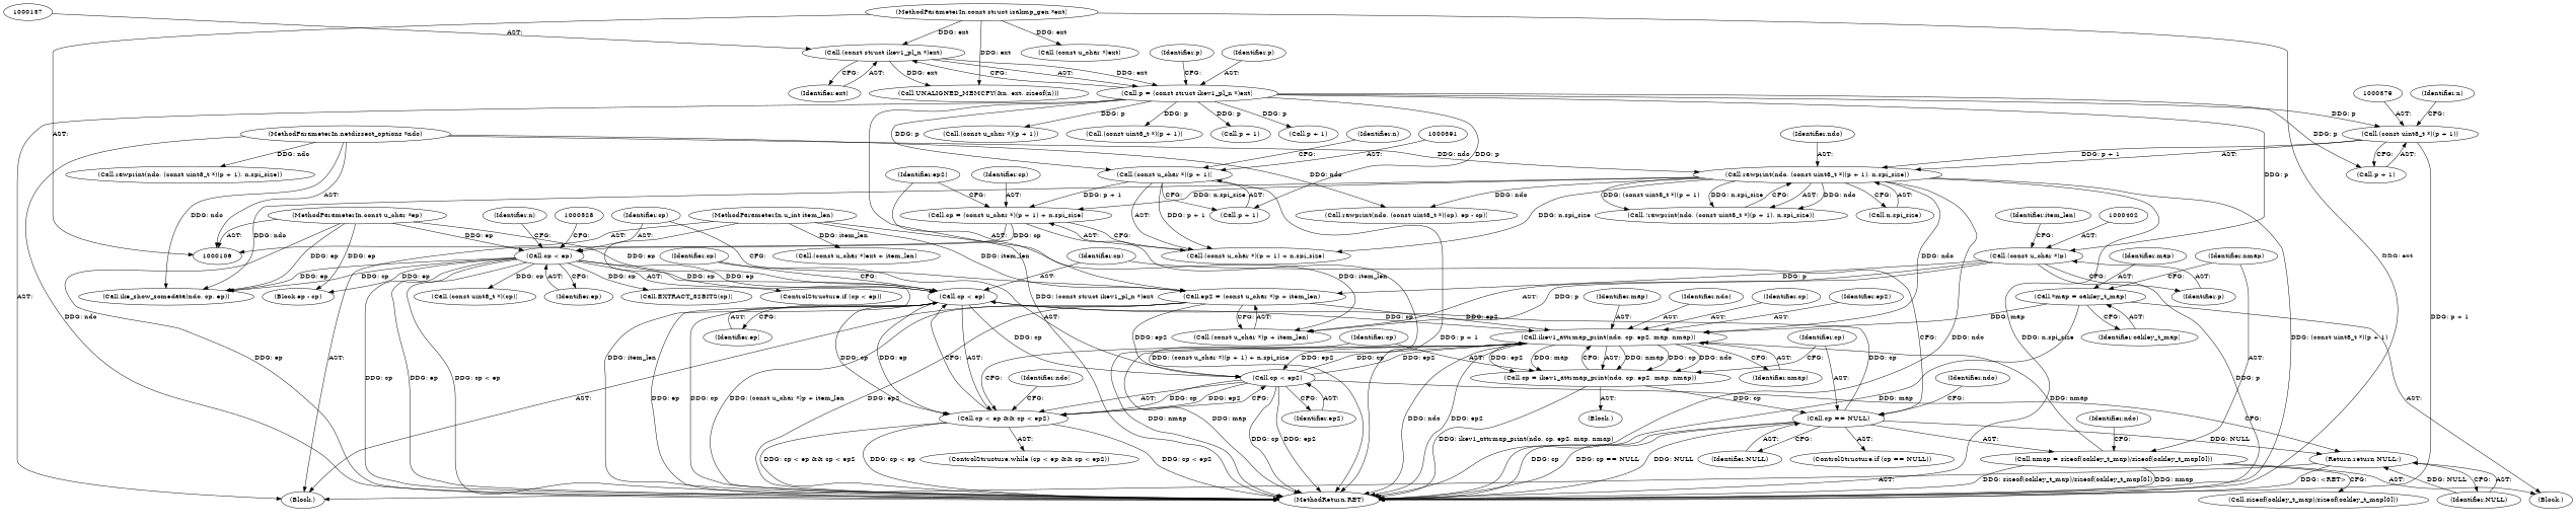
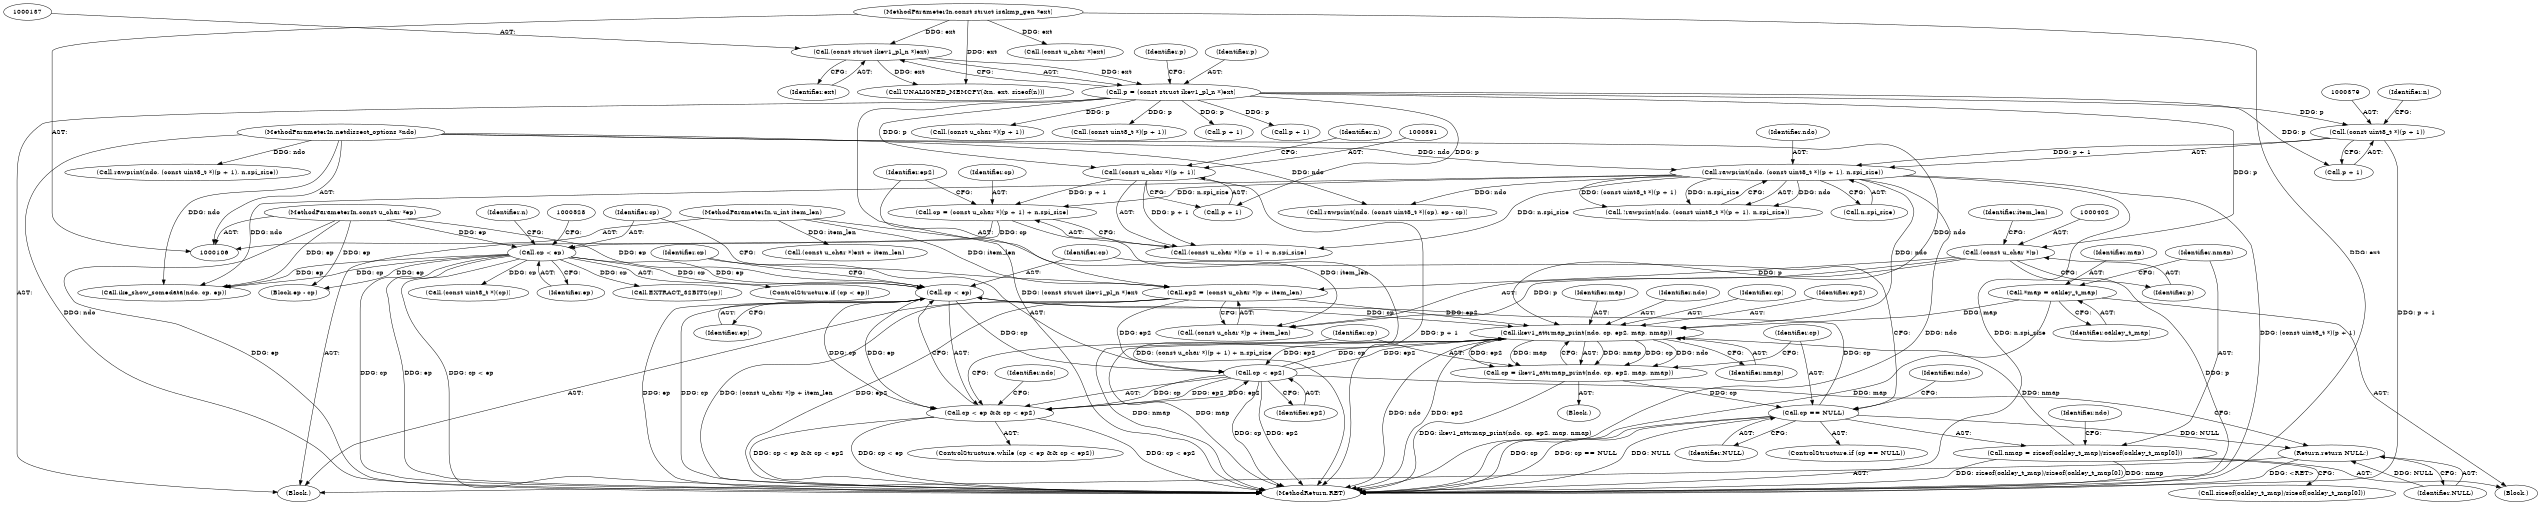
  digraph {
    n1 [label="(Call,cp < ep)"]
    n2 [label="(Call,ikev1_attrmap_print(ndo, cp, ep2, map, nmap))"]
    n3 [label="(Call,cp < ep2)"]
    n4 [label="(Call,cp < ep && cp < ep2)"]
    n5 [label="(MethodReturn,RET)"]
    n6 [label="(Identifier,ep)"]
    n7 [label="(Call,cp = ikev1_attrmap_print(ndo, cp, ep2, map, nmap))"]
    n8 [label="(Identifier,nmap)"]
    n9 [label="(Return,return NULL;)"]
    n10 [label="(Identifier,ep2)"]
    n11 [label="(ControlStructure,while (cp < ep && cp < ep2))"]
    n12 [label="(Call,cp == NULL)"]
    n13 [label="(Identifier,NULL)"]
    n14 [label="(ControlStructure,if (cp == NULL))"]
    n15 [label="(Call,nmap = sizeof(oakley_t_map)/sizeof(oakley_t_map[0]))"]
    n16 [label="(Block,)"]
    n17 [label="(Identifier,NULL)"]
    n18 [label="(Block,)"]
    n19 [label="(Call,rawprint(ndo, (const uint8_t *)(p + 1), n.spi_size))"]
    n20 [label="(Call,cp = (const u_char *)(p + 1) + n.spi_size)"]
    n21 [label="(Call,!rawprint(ndo, (const uint8_t *)(p + 1), n.spi_size))"]
    n22 [label="(Call,n.spi_size)"]
    n23 [label="(Call,(const u_char *)(p + 1) + n.spi_size)"]
    n24 [label="(Call,ike_show_somedata(ndo, cp, ep))"]
    n25 [label="(Call,rawprint(ndo, (const uint8_t *)(cp), ep - cp))"]
    n26 [label="(Call,cp < ep)"]
    n27 [label="(MethodParameterIn,netdissect_options *ndo)"]
    n28 [label="(Call,rawprint(ndo, (const uint8_t *)(p + 1), n.spi_size))"]
    1000106
    n30 [label="(Call,(const uint8_t *)(p + 1))"]
    n31 [label="(Call,p + 1)"]
    n32 [label="(Call,p = (const struct ikev1_pl_n *)ext)"]
    n33 [label="(Call,(const struct ikev1_pl_n *)ext)"]
    n34 [label="(Call,(const u_char *)(p + 1))"]
    n35 [label="(Call,(const u_char *)p)"]
    n36 [label="(Call,(const u_char *)(p + 1))"]
    n37 [label="(Call,(const uint8_t *)(p + 1))"]
    n38 [label="(Call,p + 1)"]
    n39 [label="(Call,p + 1)"]
    n40 [label="(Call,p + 1)"]
    n41 [label="(Call,UNALIGNED_MEMCPY(&n, ext, sizeof(n)))"]
    n42 [label="(Identifier,ext)"]
    n43 [label="(Call,ep2 = (const u_char *)p + item_len)"]
    n44 [label="(Call,(const u_char *)p + item_len)"]
    n45 [label="(Identifier,p)"]
    n46 [label="(MethodParameterIn,const struct isakmp_gen *ext)"]
    n47 [label="(Call,(const u_char *)ext)"]
    n48 [label="(Call,EXTRACT_32BITS(cp))"]
    n49 [label="(ControlStructure,if (cp < ep))"]
    n50 [label="(Block,ep - cp)"]
    n51 [label="(Identifier,ep)"]
    n52 [label="(Call,(const uint8_t *)(cp))"]
    n53 [label="(MethodParameterIn,const u_char *ep)"]
    n54 [label="(MethodParameterIn,u_int item_len)"]
    n55 [label="(Call,(const u_char *)ext + item_len)"]
    n56 [label="(Call,*map = oakley_t_map)"]
    n57 [label="(Identifier,oakley_t_map)"]
    n58 [label="(Block,)"]
    n59 [label="(Call,sizeof(oakley_t_map)/sizeof(oakley_t_map[0]))"]
    n60 [label="(Identifier,p)"]
    n61 [label="(Identifier,ndo)"]
    n62 [label="(Identifier,item_len)"]
    n63 [label="(Identifier,cp)"]
    n64 [label="(Identifier,map)"]
    n65 [label="(Identifier,cp)"]
    n66 [label="(Identifier,ndo)"]
    n67 [label="(Identifier,ndo)"]
    n68 [label="(Identifier,cp)"]
    n69 [label="(Identifier,map)"]
    n70 [label="(Identifier,n)"]
    n71 [label="(Identifier,cp)"]
    n72 [label="(Identifier,cp)"]
    n73 [label="(Identifier,n)"]
    n74 [label="(Identifier,nmap)"]
    n75 [label="(Identifier,p)"]
    n76 [label="(Identifier,n)"]
    n77 [label="(Identifier,ndo)"]
    n78 [label="(Identifier,ep2)"]
    n79 [label="(Identifier,ndo)"]
    n80 [label="(Identifier,ep2)"]
    n81 [label="(Identifier,cp)"]
    n82 [label="(Identifier,cp)"]
    1000379
    1000137
    1000528
    1000391
    1000402
    n1 -> n2 [label="DDG: cp"]
    n1 -> n3 [label="DDG: cp"]
    n1 -> n4 [label="AST: "]
    n1 -> n4 [label="DDG: cp"]
    n1 -> n4 [label="DDG: ep"]
    n1 -> n5 [label="DDG: ep"]
    n1 -> n5 [label="DDG: cp"]
    n1 -> n6 [label="CFG: "]
    n2 -> n3 [label="DDG: ep2"]
    n2 -> n5 [label="DDG: ep2"]
    n2 -> n5 [label="DDG: nmap"]
    n2 -> n5 [label="DDG: map"]
    n2 -> n5 [label="DDG: ndo"]
    n2 -> n7 [label="AST: "]
    n2 -> n7 [label="DDG: nmap"]
    n2 -> n7 [label="DDG: cp"]
    n2 -> n7 [label="DDG: ndo"]
    n2 -> n7 [label="DDG: ep2"]
    n2 -> n7 [label="DDG: map"]
    n2 -> n8 [label="CFG: "]
    n3 -> n2 [label="DDG: cp"]
    n3 -> n2 [label="DDG: ep2"]
    n3 -> n4 [label="AST: "]
    n3 -> n4 [label="DDG: cp"]
    n3 -> n4 [label="DDG: ep2"]
    n3 -> n5 [label="DDG: cp"]
    n3 -> n5 [label="DDG: ep2"]
    n3 -> n9 [label="CFG: "]
    n3 -> n10 [label="CFG: "]
    n4 -> n1 [label="CFG: "]
-   n4 -> n3 [label="CFG: "]
+   n4 -> n3 [label="DDG: ep2"]
    n4 -> n5 [label="DDG: cp < ep && cp < ep2"]
    n4 -> n5 [label="DDG: cp < ep"]
    n4 -> n5 [label="DDG: cp < ep2"]
    n4 -> n11 [label="AST: "]
    n6 -> n1 [label="AST: "]
    n7 -> n2 [label="CFG: "]
    n7 -> n5 [label="DDG: ikev1_attrmap_print(ndo, cp, ep2, map, nmap)"]
    n7 -> n12 [label="DDG: cp"]
    n7 -> n18 [label="AST: "]
    n8 -> n2 [label="AST: "]
    n9 -> n5 [label="DDG: <RET>"]
    n9 -> n16 [label="AST: "]
    n9 -> n17 [label="CFG: "]
    n10 -> n3 [label="AST: "]
    n12 -> n1 [label="DDG: cp"]
    n12 -> n5 [label="DDG: cp"]
    n12 -> n5 [label="DDG: cp == NULL"]
    n12 -> n5 [label="DDG: NULL"]
    n12 -> n9 [label="DDG: NULL"]
    n12 -> n13 [label="CFG: "]
    n12 -> n14 [label="AST: "]
    n12 -> n15 [label="AST: "]
    n13 -> n12 [label="AST: "]
    n15 -> n2 [label="DDG: nmap"]
    n15 -> n5 [label="DDG: sizeof(oakley_t_map)/sizeof(oakley_t_map[0])"]
    n15 -> n5 [label="DDG: nmap"]
    n15 -> n58 [label="AST: "]
    n15 -> n59 [label="CFG: "]
    n17 -> n9 [label="AST: "]
    n17 -> n9 [label="DDG: NULL"]
    n19 -> n2 [label="DDG: ndo"]
    n19 -> n5 [label="DDG: ndo"]
    n19 -> n5 [label="DDG: n.spi_size"]
    n19 -> n5 [label="DDG: (const uint8_t *)(p + 1)"]
    n19 -> n20 [label="DDG: n.spi_size"]
    n19 -> n21 [label="AST: "]
    n19 -> n21 [label="DDG: ndo"]
    n19 -> n21 [label="DDG: (const uint8_t *)(p + 1)"]
    n19 -> n21 [label="DDG: n.spi_size"]
    n19 -> n22 [label="CFG: "]
    n19 -> n23 [label="DDG: n.spi_size"]
    n19 -> n24 [label="DDG: ndo"]
    n19 -> n25 [label="DDG: ndo"]
    n20 -> n5 [label="DDG: (const u_char *)(p + 1) + n.spi_size"]
    n20 -> n16 [label="AST: "]
    n20 -> n23 [label="CFG: "]
    n20 -> n26 [label="DDG: cp"]
    n21 -> n19 [label="CFG: "]
    n22 -> n19 [label="AST: "]
    n23 -> n20 [label="AST: "]
    n26 -> n1 [label="DDG: cp"]
    n26 -> n1 [label="DDG: ep"]
    n26 -> n5 [label="DDG: cp"]
    n26 -> n5 [label="DDG: ep"]
    n26 -> n5 [label="DDG: cp < ep"]
    n26 -> n24 [label="DDG: cp"]
    n26 -> n24 [label="DDG: ep"]
    n26 -> n48 [label="DDG: cp"]
    n26 -> n49 [label="AST: "]
    n26 -> n50 [label="DDG: ep"]
    n26 -> n51 [label="CFG: "]
    n26 -> n52 [label="DDG: cp"]
+   n27 -> n2 [label="DDG: ndo"]
    n27 -> n5 [label="DDG: ndo"]
    n27 -> n19 [label="DDG: ndo"]
    n27 -> n24 [label="DDG: ndo"]
    n27 -> n25 [label="DDG: ndo"]
    n27 -> n28 [label="DDG: ndo"]
    n27 -> 1000106 [label="AST: "]
    n30 -> n5 [label="DDG: p + 1"]
    n30 -> n19 [label="AST: "]
    n30 -> n19 [label="DDG: p + 1"]
    n30 -> n31 [label="CFG: "]
    n31 -> n30 [label="AST: "]
    n32 -> n5 [label="DDG: (const struct ikev1_pl_n *)ext"]
    n32 -> n16 [label="AST: "]
    n32 -> n30 [label="DDG: p"]
    n32 -> n31 [label="DDG: p"]
    n32 -> n33 [label="CFG: "]
    n32 -> n34 [label="DDG: p"]
    n32 -> n35 [label="DDG: p"]
    n32 -> n36 [label="DDG: p"]
    n32 -> n37 [label="DDG: p"]
    n32 -> n38 [label="DDG: p"]
    n32 -> n39 [label="DDG: p"]
    n32 -> n40 [label="DDG: p"]
    n33 -> n32 [label="AST: "]
    n33 -> n32 [label="DDG: ext"]
    n33 -> n41 [label="DDG: ext"]
    n33 -> n42 [label="CFG: "]
    n34 -> n5 [label="DDG: p + 1"]
    n34 -> n20 [label="DDG: p + 1"]
    n34 -> n23 [label="AST: "]
    n34 -> n23 [label="DDG: p + 1"]
    n34 -> n38 [label="CFG: "]
    n35 -> n5 [label="DDG: p"]
    n35 -> n43 [label="DDG: p"]
    n35 -> n44 [label="AST: "]
    n35 -> n44 [label="DDG: p"]
    n35 -> n45 [label="CFG: "]
    n38 -> n34 [label="AST: "]
    n42 -> n33 [label="AST: "]
    n43 -> n2 [label="DDG: ep2"]
    n43 -> n3 [label="DDG: ep2"]
    n43 -> n5 [label="DDG: (const u_char *)p + item_len"]
    n43 -> n5 [label="DDG: ep2"]
    n43 -> n16 [label="AST: "]
    n43 -> n44 [label="CFG: "]
    n44 -> n43 [label="AST: "]
    n45 -> n35 [label="AST: "]
    n46 -> n5 [label="DDG: ext"]
    n46 -> 1000106 [label="AST: "]
    n46 -> n33 [label="DDG: ext"]
    n46 -> n41 [label="DDG: ext"]
    n46 -> n47 [label="DDG: ext"]
    n51 -> n26 [label="AST: "]
    n53 -> n1 [label="DDG: ep"]
    n53 -> n5 [label="DDG: ep"]
    n53 -> n24 [label="DDG: ep"]
    n53 -> n26 [label="DDG: ep"]
    n53 -> 1000106 [label="AST: "]
    n53 -> n50 [label="DDG: ep"]
-   n54 -> n5 [label="DDG: item_len"]
    n54 -> 1000106 [label="AST: "]
    n54 -> n43 [label="DDG: item_len"]
    n54 -> n44 [label="DDG: item_len"]
    n54 -> n55 [label="DDG: item_len"]
    n56 -> n2 [label="DDG: map"]
    n56 -> n5 [label="DDG: map"]
    n56 -> n57 [label="CFG: "]
    n56 -> n58 [label="AST: "]
    n57 -> n56 [label="AST: "]
    n60 -> n32 [label="CFG: "]
    n61 -> n12 [label="CFG: "]
    n62 -> n35 [label="CFG: "]
    n63 -> n4 [label="CFG: "]
    n63 -> n7 [label="AST: "]
    n64 -> n2 [label="AST: "]
    n65 -> n26 [label="AST: "]
    n65 -> n43 [label="CFG: "]
    n66 -> n2 [label="AST: "]
    n67 -> n4 [label="CFG: "]
    n68 -> n2 [label="AST: "]
    n69 -> n56 [label="AST: "]
    n70 -> n30 [label="CFG: "]
    n71 -> n1 [label="AST: "]
    n71 -> n12 [label="CFG: "]
    n72 -> n20 [label="AST: "]
    n73 -> n26 [label="CFG: "]
    n74 -> n15 [label="AST: "]
    n74 -> n56 [label="CFG: "]
    n75 -> n32 [label="AST: "]
    n76 -> n34 [label="CFG: "]
    n77 -> n19 [label="AST: "]
    n78 -> n20 [label="CFG: "]
    n78 -> n43 [label="AST: "]
    n79 -> n15 [label="CFG: "]
    n80 -> n2 [label="AST: "]
    n81 -> n7 [label="CFG: "]
    n81 -> n12 [label="AST: "]
    n82 -> n1 [label="CFG: "]
    n82 -> n3 [label="AST: "]
    1000379 -> n30 [label="AST: "]
    1000137 -> n33 [label="AST: "]
    1000528 -> n26 [label="CFG: "]
    1000391 -> n34 [label="AST: "]
    1000402 -> n35 [label="AST: "]
  }
